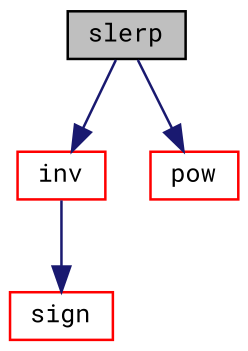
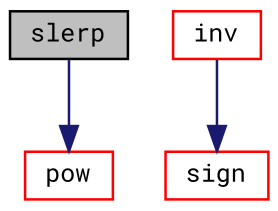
  digraph {
    fontname="Roboto Mono"
    rankdir=TB
    node [color=red fontname="Roboto Mono" fontsize=10 shape=record]
    edge [color=midnightblue fontname="Roboto Mono" fontsize=10 labelfontname=FreeSans labelfontsize=10 style=solid]
    n1 [color=black fillcolor=grey75 fontcolor=black height=0.2 label=slerp style=filled width=0.4]
    n2 [height=0.2 label=inv width=0.4]
    n3 [height=0.2 label=pow width=0.4]
    n4 [height=0.2 label=sign width=0.4]
-   n1 -> n2
    n1 -> n3
    n2 -> n4
  }
